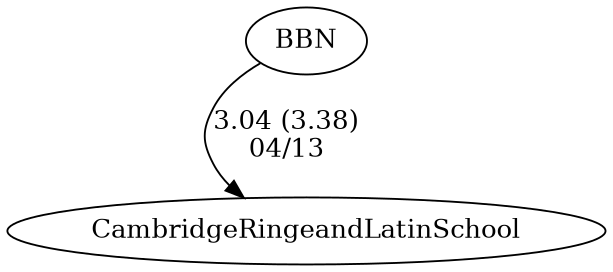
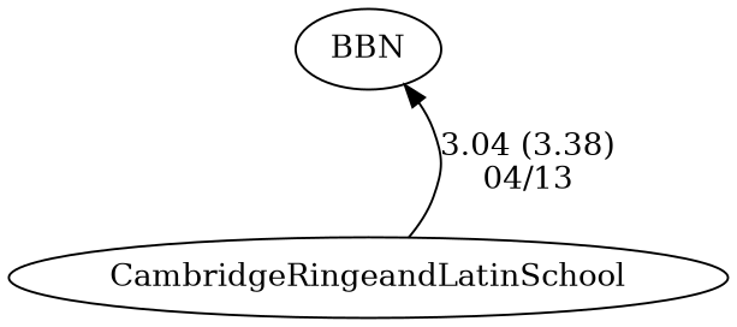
  digraph {
    BBN
    CambridgeRingeandLatinSchool
-   BBN -> CambridgeRingeandLatinSchool [label="3.04 (3.38)\n04/13" random=random weight=97]
+   CambridgeRingeandLatinSchool -> BBN [label="3.04 (3.38)\n04/13" random=random weight=97]
  }
